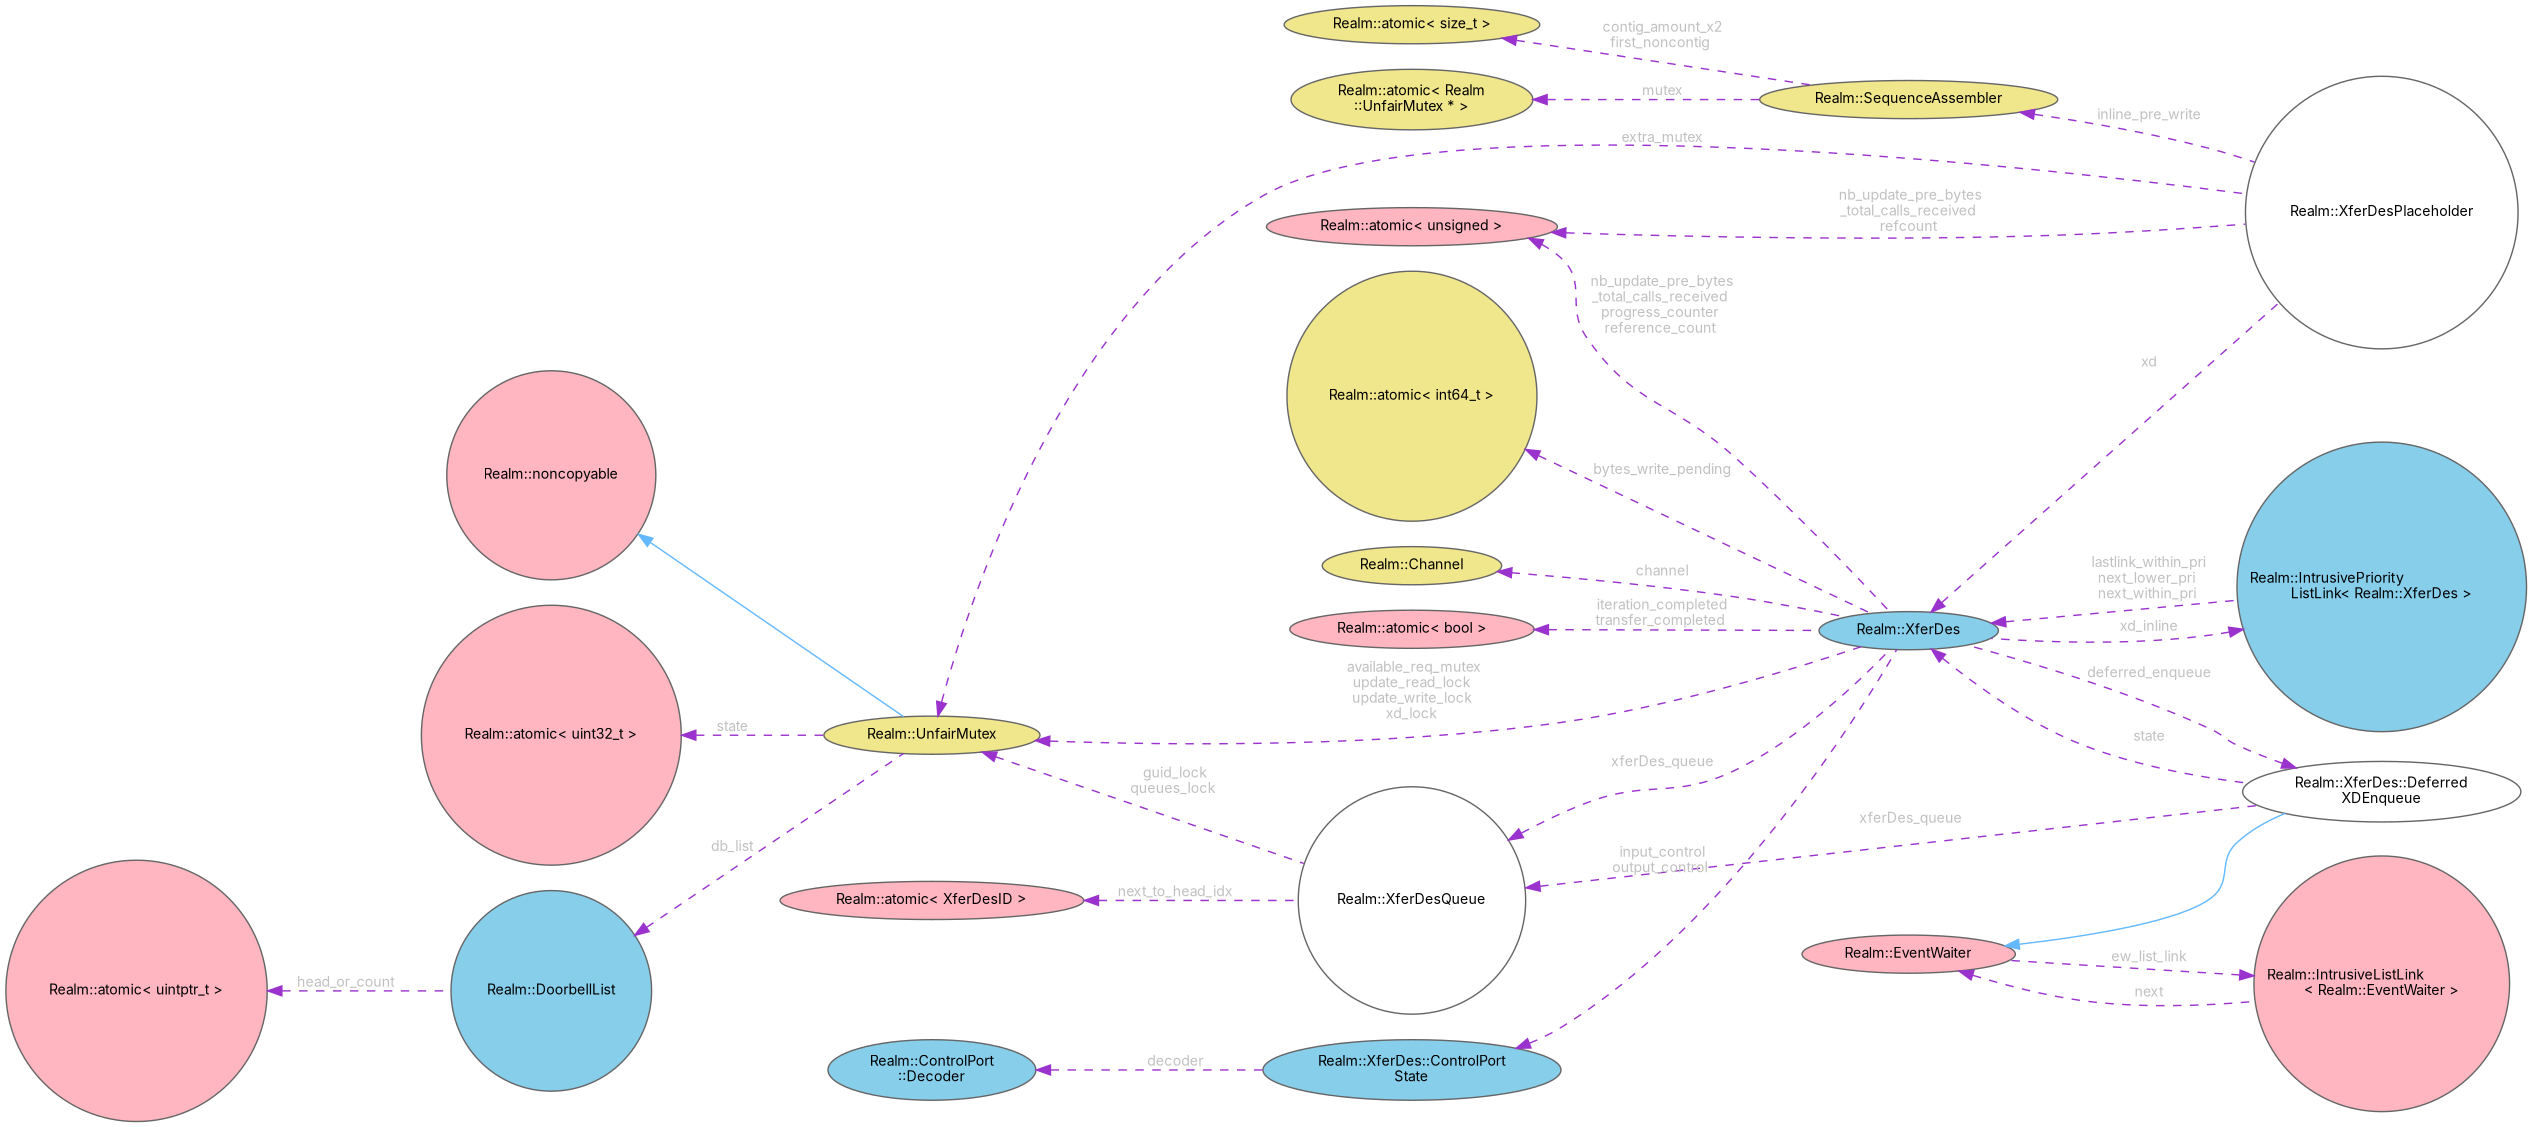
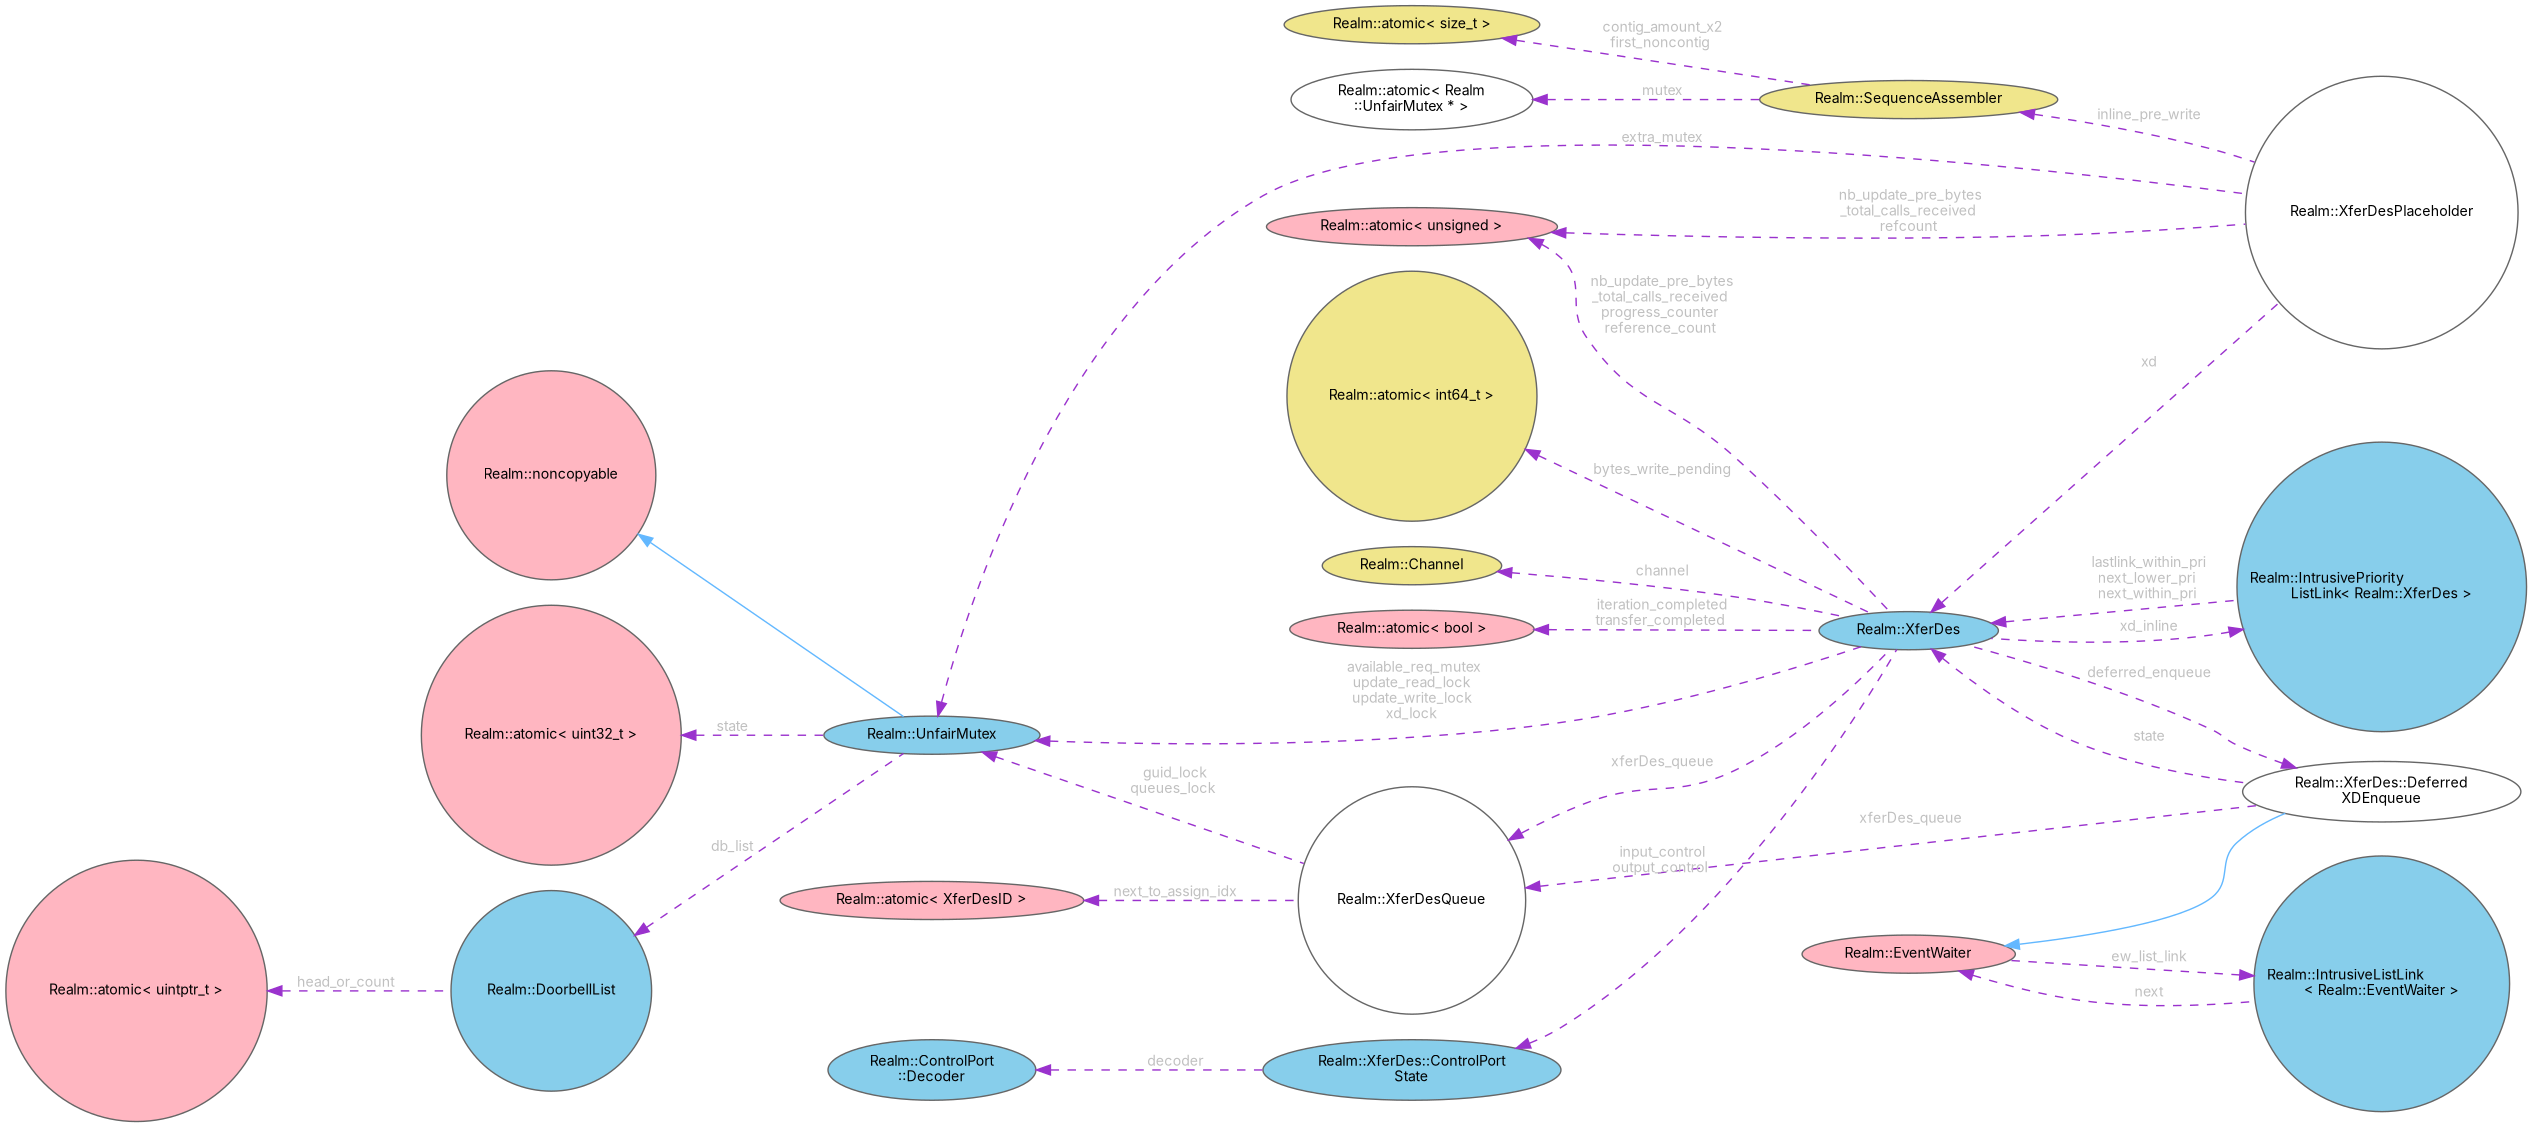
  digraph {
    fontname=Inter
    rankdir=LR
    node [color=gray40 fillcolor=lightpink fontname=Inter fontsize=10 shape=ellipse style=filled]
    edge [color=darkorchid3 dir=back fontcolor=grey fontname=Inter fontsize=10 labelfontname=Helvetica labelfontsize=10 style=dashed]
    n1 [fillcolor=white fontcolor=black height=0.2 label="Realm::XferDesPlaceholder" shape=circle width=0.4]
    n2 [height=0.2 label="Realm::atomic\< unsigned \>" width=0.4]
    n3 [fillcolor=skyblue height=0.2 label="Realm::XferDes" width=0.4]
    n4 [fillcolor=skyblue height=0.2 label="Realm::IntrusivePriority\lListLink\< Realm::XferDes \>" shape=circle width=0.4]
    n5 [fillcolor=white height=0.2 label="Realm::XferDes::Deferred\lXDEnqueue" width=0.4]
    n6 [fillcolor=white height=0.2 label="Realm::XferDesQueue" shape=circle width=0.4]
-   n7 [fillcolor=khaki height=0.2 label="Realm::UnfairMutex" width=0.4]
+   n7 [fillcolor=skyblue height=0.2 label="Realm::UnfairMutex" width=0.4]
    n8 [height=0.2 label="Realm::noncopyable" shape=circle width=0.4]
    n9 [height=0.2 label="Realm::atomic\< uint32_t \>" shape=circle width=0.4]
    n10 [fillcolor=skyblue height=0.2 label="Realm::DoorbellList" shape=circle width=0.4]
    n11 [height=0.2 label="Realm::atomic\< uintptr_t \>" shape=circle width=0.4]
    n12 [height=0.2 label="Realm::atomic\< XferDesID \>" width=0.4]
    n13 [height=0.2 label="Realm::atomic\< bool \>" width=0.4]
    n14 [fillcolor=khaki height=0.2 label="Realm::atomic\< int64_t \>" shape=circle width=0.4]
    n15 [fillcolor=skyblue height=0.2 label="Realm::XferDes::ControlPort\lState" width=0.4]
    n16 [fillcolor=skyblue height=0.2 label="Realm::ControlPort\l::Decoder" width=0.4]
    n17 [fillcolor=khaki height=0.2 label="Realm::Channel" width=0.4]
    n18 [height=0.2 label="Realm::EventWaiter" width=0.4]
-   n19 [height=0.2 label="Realm::IntrusiveListLink\l\< Realm::EventWaiter \>" shape=circle width=0.4]
+   n19 [fillcolor=skyblue height=0.2 label="Realm::IntrusiveListLink\l\< Realm::EventWaiter \>" shape=circle width=0.4]
    n20 [fillcolor=khaki height=0.2 label="Realm::SequenceAssembler" width=0.4]
    n21 [fillcolor=khaki height=0.2 label="Realm::atomic\< size_t \>" width=0.4]
-   n22 [fillcolor=khaki height=0.2 label="Realm::atomic\< Realm\l::UnfairMutex * \>" width=0.4]
+   n22 [fillcolor=white height=0.2 label="Realm::atomic\< Realm\l::UnfairMutex * \>" width=0.4]
    n2 -> n1 [label=" nb_update_pre_bytes\l_total_calls_received\nrefcount"]
    n2 -> n3 [label=" nb_update_pre_bytes\l_total_calls_received\nprogress_counter\nreference_count"]
    n3 -> n1 [label=" xd"]
    n3 -> n4 [label=" lastlink_within_pri\nnext_lower_pri\nnext_within_pri"]
    n3 -> n5 [label=" state"]
    n4 -> n3 [label=" xd_inline"]
    n5 -> n3 [label=" deferred_enqueue"]
    n6 -> n3 [label=" xferDes_queue"]
    n6 -> n5 [label=" xferDes_queue"]
    n7 -> n1 [label=" extra_mutex"]
    n7 -> n3 [label=" available_req_mutex\nupdate_read_lock\nupdate_write_lock\nxd_lock"]
    n7 -> n6 [label=" guid_lock\nqueues_lock"]
    n8 -> n7 [color=steelblue1 style=solid fontcolor=""]
    n9 -> n7 [label=" state"]
    n10 -> n7 [label=" db_list"]
    n11 -> n10 [label=" head_or_count"]
-   n12 -> n6 [label=" next_to_head_idx"]
+   n12 -> n6 [label=" next_to_assign_idx"]
    n13 -> n3 [label=" iteration_completed\ntransfer_completed"]
    n14 -> n3 [label=" bytes_write_pending"]
    n15 -> n3 [label=" input_control\noutput_control"]
    n16 -> n15 [label=" decoder"]
    n17 -> n3 [label=" channel"]
    n18 -> n5 [color=steelblue1 style=solid fontcolor=""]
    n18 -> n19 [label=" next"]
    n19 -> n18 [label=" ew_list_link"]
    n20 -> n1 [label=" inline_pre_write"]
    n21 -> n20 [label=" contig_amount_x2\nfirst_noncontig"]
    n22 -> n20 [label=" mutex"]
  }
